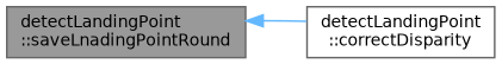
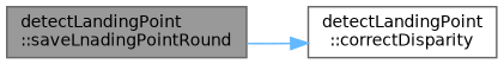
  digraph {
    rankdir=LR
    node [fontname=Helvetica fontsize=10 shape=box style=filled]
    n1 [color=gray40 fillcolor=grey60 fontcolor=black height=0.2 label="detectLandingPoint\l::saveLnadingPointRound" width=0.4]
    n2 [color=grey40 fillcolor=white height=0.2 label="detectLandingPoint\l::correctDisparity" width=0.4]
-   n2 -> n1 [color=steelblue1 fontname=Helvetica fontsize=10 labelfontname=Helvetica labelfontsize=10 style=solid]
+   n1 -> n2 [color=steelblue1 fontname=Helvetica fontsize=10 labelfontname=Helvetica labelfontsize=10 style=solid]
  }
